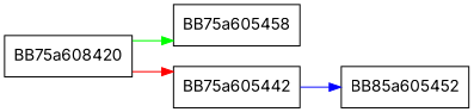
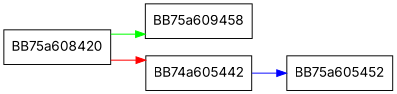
  digraph {
    fontname=Inter
    rankdir=LR
    splines=ortho
    node [fontname=Inter shape=box]
    edge [fontname=Inter]
    n1 [label=BB75a608420]
-   BB75a605458
-   BB75a605442
-   BB75a605452 [label=BB85a605452]
+   BB75a605458 [label=BB75a609458]
+   BB75a605442 [label=BB74a605442]
+   BB75a605452
    n1 -> BB75a605458 [color=green]
    n1 -> BB75a605442 [color=red]
    BB75a605442 -> BB75a605452 [color=blue]
  }
